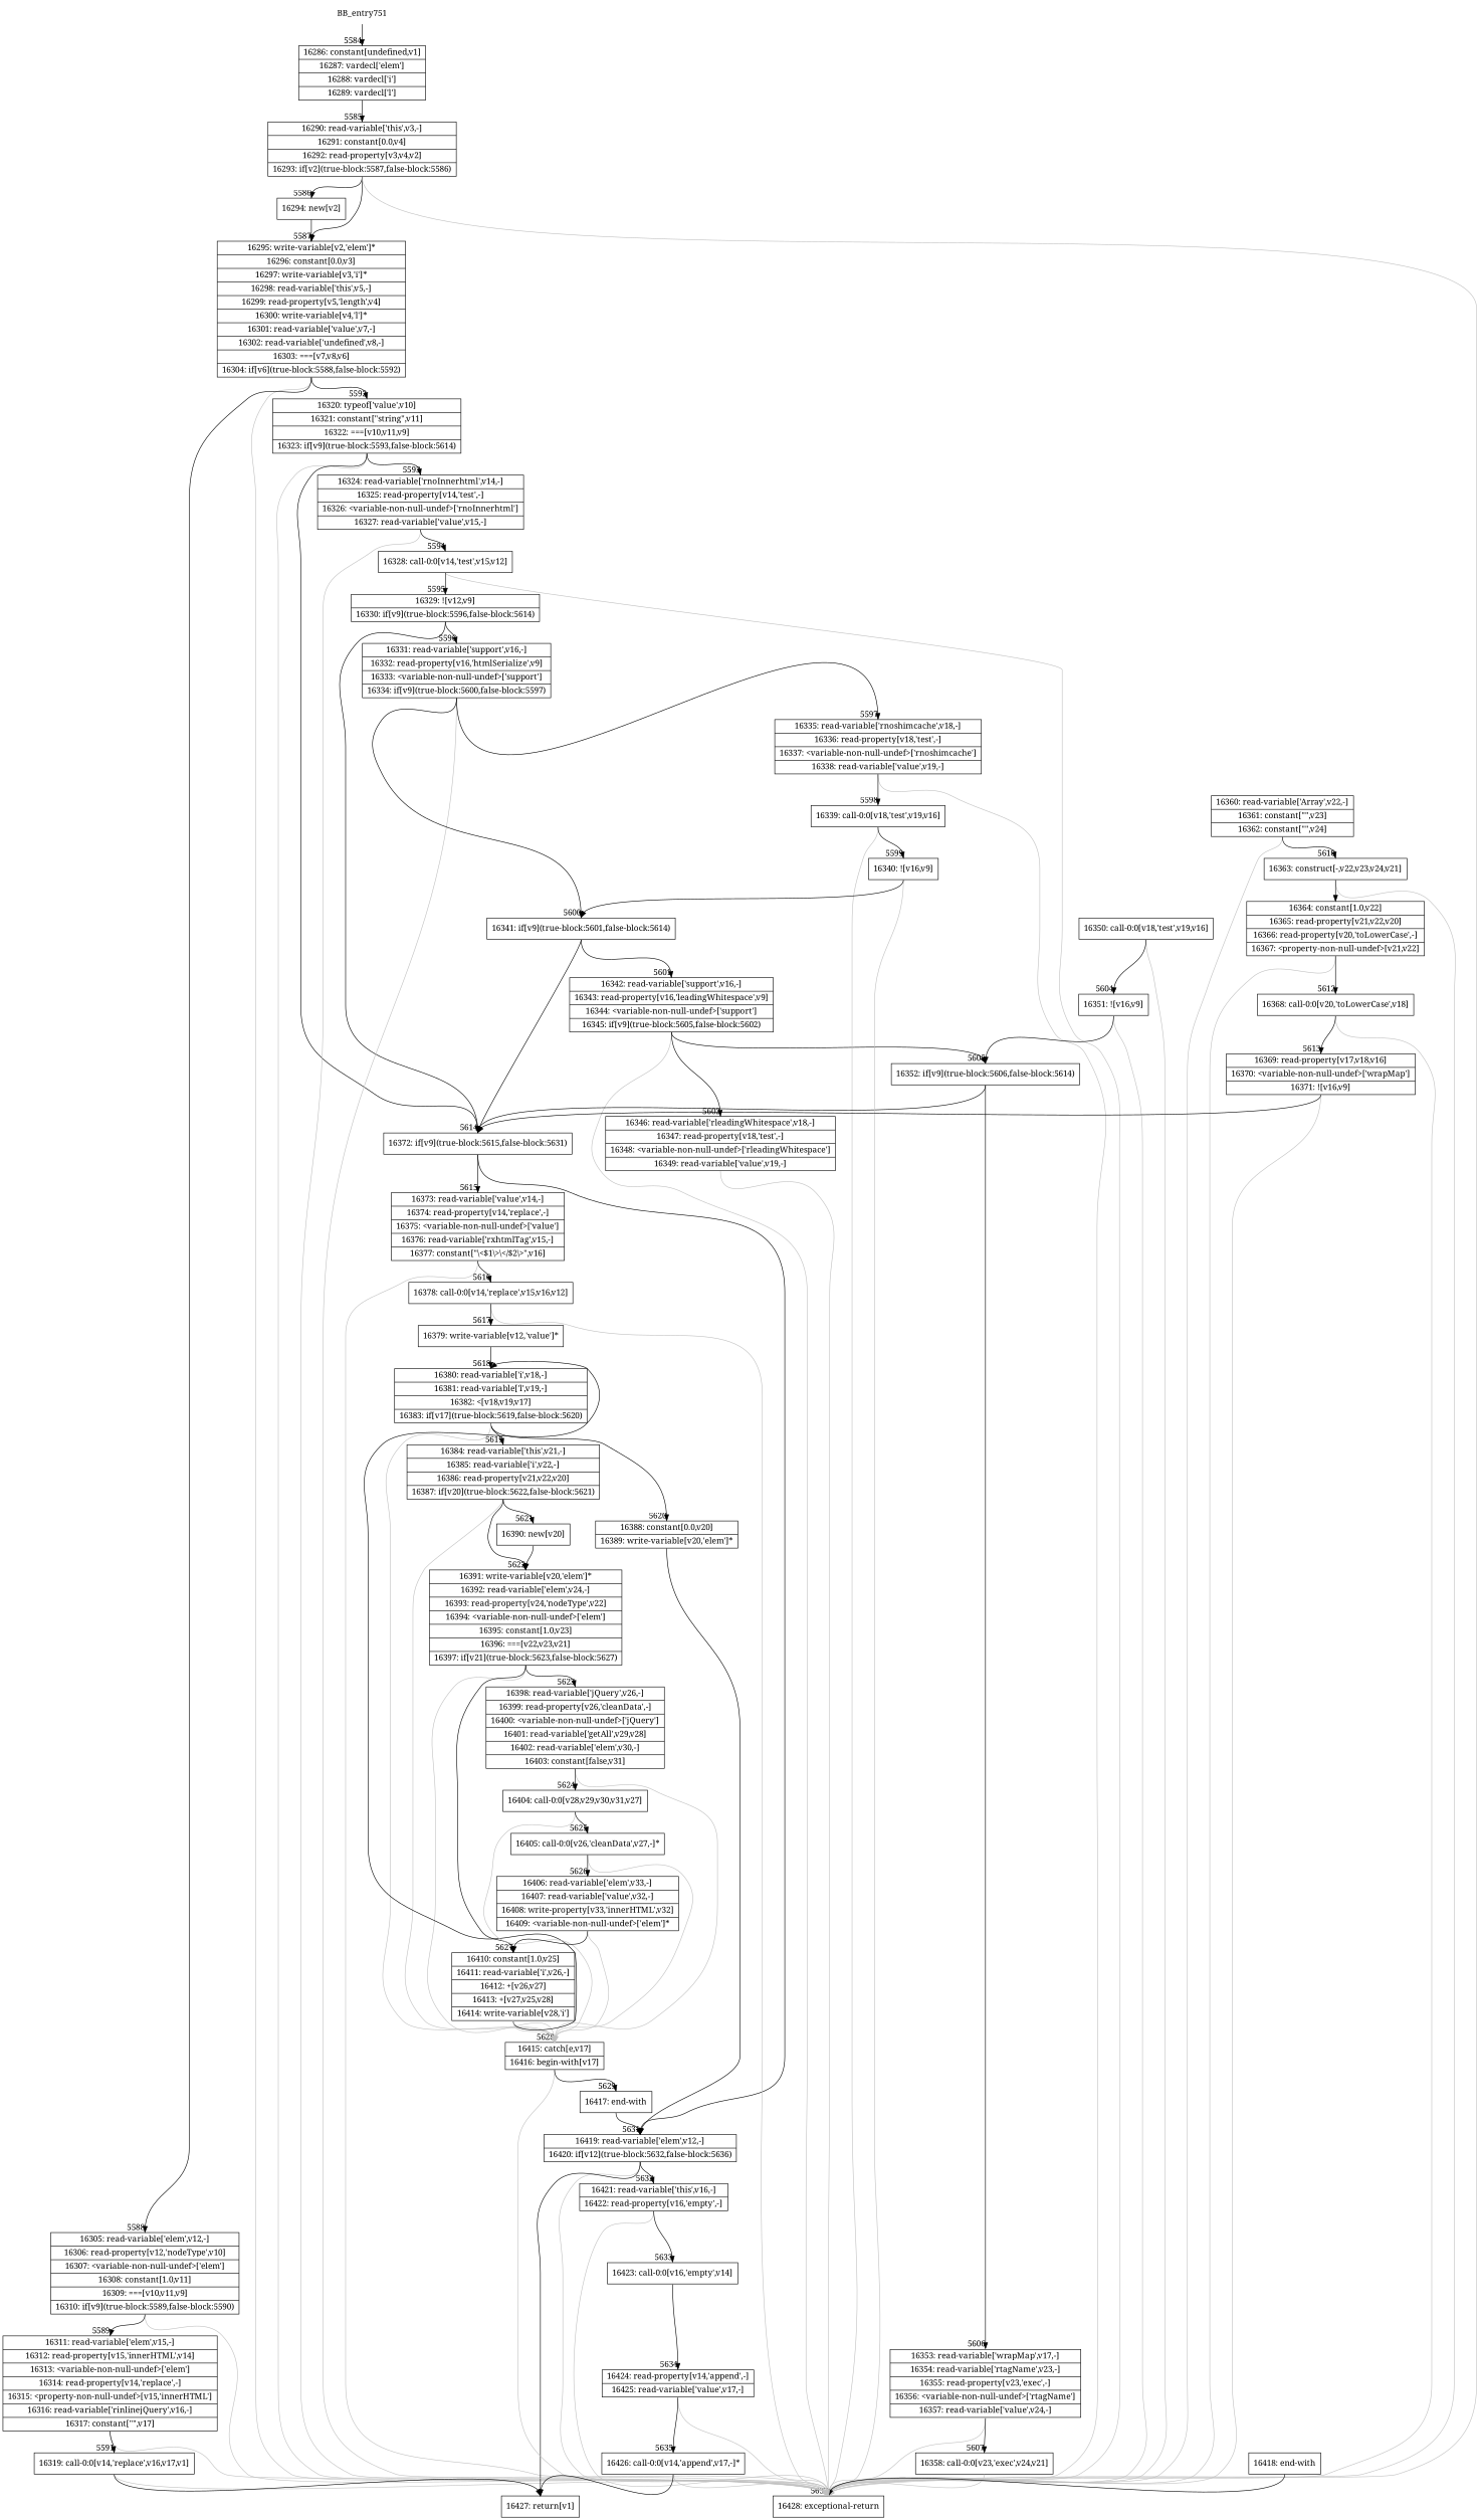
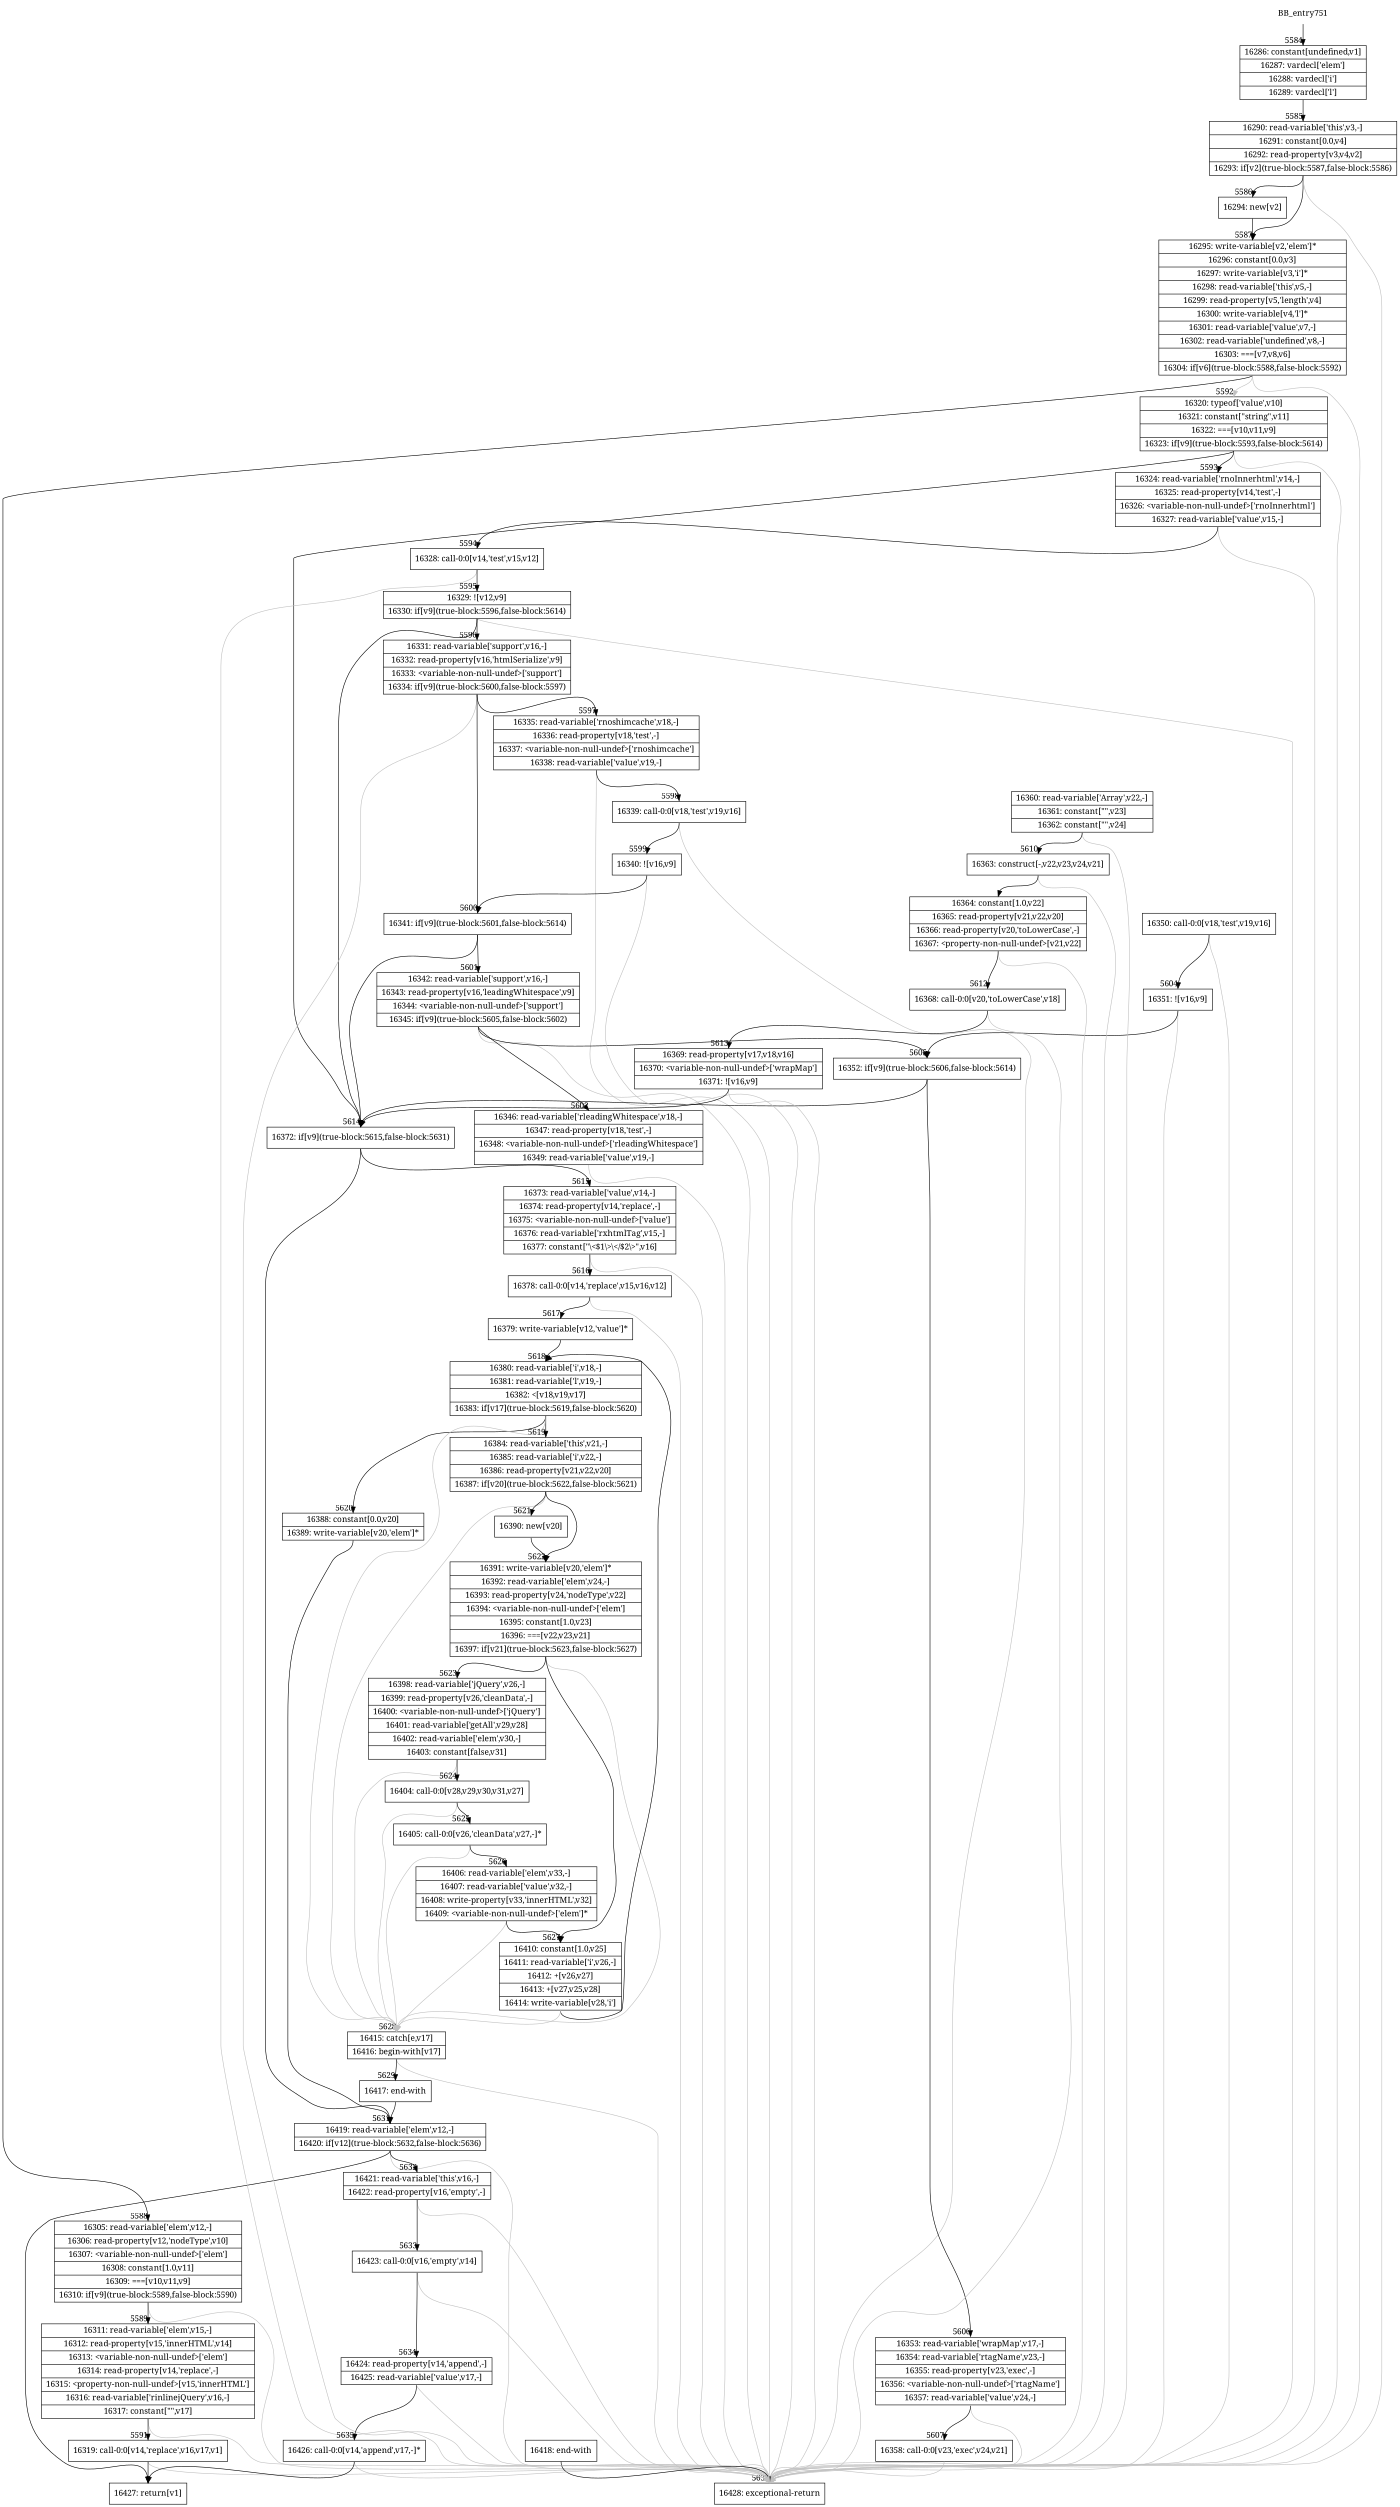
  digraph {
    fontname="Noto Serif"
    rankdir=TD
    node [fontname="Noto Serif" shape=record]
    edge [fontname="Noto Serif" headport=n tailport=s]
    n1 [label=BB_entry751 shape=none]
    n2 [label="{16286: constant[undefined,v1]|16287: vardecl['elem']|16288: vardecl['i']|16289: vardecl['l']}"]
    n3 [label="{16290: read-variable['this',v3,-]|16291: constant[0.0,v4]|16292: read-property[v3,v4,v2]|16293: if[v2](true-block:5587,false-block:5586)}"]
    n4 [label="{16295: write-variable[v2,'elem']*|16296: constant[0.0,v3]|16297: write-variable[v3,'i']*|16298: read-variable['this',v5,-]|16299: read-property[v5,'length',v4]|16300: write-variable[v4,'l']*|16301: read-variable['value',v7,-]|16302: read-variable['undefined',v8,-]|16303: ===[v7,v8,v6]|16304: if[v6](true-block:5588,false-block:5592)}"]
    n5 [label="{16294: new[v2]}"]
    n6 [label="{16428: exceptional-return}"]
    n7 [label="{16305: read-variable['elem',v12,-]|16306: read-property[v12,'nodeType',v10]|16307: \<variable-non-null-undef\>['elem']|16308: constant[1.0,v11]|16309: ===[v10,v11,v9]|16310: if[v9](true-block:5589,false-block:5590)}"]
    n8 [label="{16320: typeof['value',v10]|16321: constant[\"string\",v11]|16322: ===[v10,v11,v9]|16323: if[v9](true-block:5593,false-block:5614)}"]
    n9 [label="{16311: read-variable['elem',v15,-]|16312: read-property[v15,'innerHTML',v14]|16313: \<variable-non-null-undef\>['elem']|16314: read-property[v14,'replace',-]|16315: \<property-non-null-undef\>[v15,'innerHTML']|16316: read-variable['rinlinejQuery',v16,-]|16317: constant[\"\",v17]}"]
    n10 [label="{16372: if[v9](true-block:5615,false-block:5631)}"]
    n11 [label="{16324: read-variable['rnoInnerhtml',v14,-]|16325: read-property[v14,'test',-]|16326: \<variable-non-null-undef\>['rnoInnerhtml']|16327: read-variable['value',v15,-]}"]
    n12 [label="{16319: call-0:0[v14,'replace',v16,v17,v1]}"]
    n13 [label="{16373: read-variable['value',v14,-]|16374: read-property[v14,'replace',-]|16375: \<variable-non-null-undef\>['value']|16376: read-variable['rxhtmlTag',v15,-]|16377: constant[\"\\\<$1\\\>\\\</$2\\\>\",v16]}"]
    n14 [label="{16419: read-variable['elem',v12,-]|16420: if[v12](true-block:5632,false-block:5636)}"]
    n15 [label="{16328: call-0:0[v14,'test',v15,v12]}"]
    n16 [label="{16427: return[v1]}"]
    n17 [label="{16378: call-0:0[v14,'replace',v15,v16,v12]}"]
    n18 [label="{16421: read-variable['this',v16,-]|16422: read-property[v16,'empty',-]}"]
    n19 [label="{16329: ![v12,v9]|16330: if[v9](true-block:5596,false-block:5614)}"]
    n20 [label="{16331: read-variable['support',v16,-]|16332: read-property[v16,'htmlSerialize',v9]|16333: \<variable-non-null-undef\>['support']|16334: if[v9](true-block:5600,false-block:5597)}"]
    n21 [label="{16341: if[v9](true-block:5601,false-block:5614)}"]
    n22 [label="{16335: read-variable['rnoshimcache',v18,-]|16336: read-property[v18,'test',-]|16337: \<variable-non-null-undef\>['rnoshimcache']|16338: read-variable['value',v19,-]}"]
    n23 [label="{16342: read-variable['support',v16,-]|16343: read-property[v16,'leadingWhitespace',v9]|16344: \<variable-non-null-undef\>['support']|16345: if[v9](true-block:5605,false-block:5602)}"]
    n24 [label="{16339: call-0:0[v18,'test',v19,v16]}"]
    n25 [label="{16352: if[v9](true-block:5606,false-block:5614)}"]
    n26 [label="{16346: read-variable['rleadingWhitespace',v18,-]|16347: read-property[v18,'test',-]|16348: \<variable-non-null-undef\>['rleadingWhitespace']|16349: read-variable['value',v19,-]}"]
    n27 [label="{16340: ![v16,v9]}"]
    n28 [label="{16353: read-variable['wrapMap',v17,-]|16354: read-variable['rtagName',v23,-]|16355: read-property[v23,'exec',-]|16356: \<variable-non-null-undef\>['rtagName']|16357: read-variable['value',v24,-]}"]
    n29 [label="{16358: call-0:0[v23,'exec',v24,v21]}"]
    n30 [label="{16350: call-0:0[v18,'test',v19,v16]}"]
    n31 [label="{16351: ![v16,v9]}"]
    n32 [label="{16364: constant[1.0,v22]|16365: read-property[v21,v22,v20]|16366: read-property[v20,'toLowerCase',-]|16367: \<property-non-null-undef\>[v21,v22]}"]
    n33 [label="{16368: call-0:0[v20,'toLowerCase',v18]}"]
    n34 [label="{16360: read-variable['Array',v22,-]|16361: constant[\"\",v23]|16362: constant[\"\",v24]}"]
    n35 [label="{16363: construct[-,v22,v23,v24,v21]}"]
    n36 [label="{16369: read-property[v17,v18,v16]|16370: \<variable-non-null-undef\>['wrapMap']|16371: ![v16,v9]}"]
    n37 [label="{16379: write-variable[v12,'value']*}"]
    n38 [label="{16423: call-0:0[v16,'empty',v14]}"]
    n39 [label="{16380: read-variable['i',v18,-]|16381: read-variable['l',v19,-]|16382: \<[v18,v19,v17]|16383: if[v17](true-block:5619,false-block:5620)}"]
    n40 [label="{16384: read-variable['this',v21,-]|16385: read-variable['i',v22,-]|16386: read-property[v21,v22,v20]|16387: if[v20](true-block:5622,false-block:5621)}"]
    n41 [label="{16388: constant[0.0,v20]|16389: write-variable[v20,'elem']*}"]
    n42 [label="{16415: catch[e,v17]|16416: begin-with[v17]}"]
    n43 [label="{16391: write-variable[v20,'elem']*|16392: read-variable['elem',v24,-]|16393: read-property[v24,'nodeType',v22]|16394: \<variable-non-null-undef\>['elem']|16395: constant[1.0,v23]|16396: ===[v22,v23,v21]|16397: if[v21](true-block:5623,false-block:5627)}"]
    n44 [label="{16390: new[v20]}"]
    n45 [label="{16417: end-with}"]
    n46 [label="{16398: read-variable['jQuery',v26,-]|16399: read-property[v26,'cleanData',-]|16400: \<variable-non-null-undef\>['jQuery']|16401: read-variable['getAll',v29,v28]|16402: read-variable['elem',v30,-]|16403: constant[false,v31]}"]
    n47 [label="{16410: constant[1.0,v25]|16411: read-variable['i',v26,-]|16412: +[v26,v27]|16413: +[v27,v25,v28]|16414: write-variable[v28,'i']}"]
    n48 [label="{16404: call-0:0[v28,v29,v30,v31,v27]}"]
    n49 [label="{16405: call-0:0[v26,'cleanData',v27,-]*}"]
    n50 [label="{16406: read-variable['elem',v33,-]|16407: read-variable['value',v32,-]|16408: write-property[v33,'innerHTML',v32]|16409: \<variable-non-null-undef\>['elem']*}"]
    n51 [label="{16418: end-with}"]
    n52 [label="{16424: read-property[v14,'append',-]|16425: read-variable['value',v17,-]}"]
    n53 [label="{16426: call-0:0[v14,'append',v17,-]*}"]
    n1 -> n2 [headlabel="    5584"]
    n2 -> n3 [headlabel="      5585"]
    n3 -> n4 [headlabel="      5587"]
    n3 -> n5 [headlabel="      5586"]
    n3 -> n6 [color=gray headlabel="      5637"]
    n4 -> n6 [color=gray]
    n4 -> n7 [headlabel="      5588"]
-   n4 -> n8 [headlabel="      5592"]
+   n4 -> n8 [headlabel="      5592" color=gray]
    n5 -> n4
    n7 -> n6 [color=gray]
    n7 -> n9 [headlabel="      5589"]
    n8 -> n6 [color=gray]
    n8 -> n10 [headlabel="      5614"]
    n8 -> n11 [headlabel="      5593"]
    n9 -> n6 [color=gray]
    n9 -> n12 [headlabel="      5591"]
    n10 -> n13 [headlabel="      5615"]
    n10 -> n14 [headlabel="      5631"]
    n11 -> n6 [color=gray]
    n11 -> n15 [headlabel="      5594"]
    n12 -> n6 [color=gray]
    n12 -> n16
    n13 -> n6 [color=gray]
    n13 -> n17 [headlabel="      5616"]
    n14 -> n6 [color=gray]
    n14 -> n16
    n14 -> n18 [headlabel="      5632"]
    n15 -> n6 [color=gray]
    n15 -> n19 [headlabel="      5595"]
    n17 -> n6 [color=gray]
    n17 -> n37 [headlabel="      5617"]
    n18 -> n6 [color=gray]
    n18 -> n38 [headlabel="      5633"]
+   n19 -> n6 [color=gray]
    n19 -> n10
    n19 -> n20 [headlabel="      5596"]
    n20 -> n6 [color=gray]
    n20 -> n21 [headlabel="      5600"]
    n20 -> n22 [headlabel="      5597"]
    n21 -> n10
    n21 -> n23 [headlabel="      5601"]
    n22 -> n6 [color=gray]
    n22 -> n24 [headlabel="      5598"]
    n23 -> n6 [color=gray]
    n23 -> n25 [headlabel="      5605"]
    n23 -> n26 [headlabel="      5602"]
    n24 -> n6 [color=gray]
    n24 -> n27 [headlabel="      5599"]
    n25 -> n10
    n25 -> n28 [headlabel="      5606"]
    n26 -> n6 [color=gray]
    n27 -> n6 [color=gray]
    n27 -> n21
    n28 -> n6 [color=gray]
    n28 -> n29 [headlabel="      5607"]
    n29 -> n6 [color=gray]
    n30 -> n6 [color=gray]
    n30 -> n31 [headlabel="      5604"]
    n31 -> n6 [color=gray]
    n31 -> n25
    n32 -> n6 [color=gray]
    n32 -> n33 [headlabel="      5612"]
    n33 -> n6 [color=gray]
    n33 -> n36 [headlabel="      5613"]
    n34 -> n6 [color=gray]
    n34 -> n35 [headlabel="      5610"]
    n35 -> n6 [color=gray]
    n35 -> n32
    n36 -> n6 [color=gray]
    n36 -> n10
    n37 -> n39 [headlabel="      5618"]
+   n38 -> n6 [color=gray]
    n38 -> n52 [headlabel="      5634"]
    n39 -> n40 [headlabel="      5619"]
    n39 -> n41 [headlabel="      5620"]
    n39 -> n42 [color=gray headlabel="      5628"]
    n40 -> n42 [color=gray]
    n40 -> n43 [headlabel="      5622"]
    n40 -> n44 [headlabel="      5621"]
    n41 -> n14
    n42 -> n6 [color=gray]
    n42 -> n45 [headlabel="      5629"]
    n43 -> n42 [color=gray]
    n43 -> n46 [headlabel="      5623"]
    n43 -> n47 [headlabel="      5627"]
    n44 -> n43
    n45 -> n14
    n46 -> n42 [color=gray]
    n46 -> n48 [headlabel="      5624"]
    n47 -> n39
    n47 -> n42 [color=gray]
    n48 -> n42 [color=gray]
    n48 -> n49 [headlabel="      5625"]
    n49 -> n42 [color=gray]
    n49 -> n50 [headlabel="      5626"]
    n50 -> n42 [color=gray]
    n50 -> n47
    n51 -> n6
    n52 -> n6 [color=gray]
    n52 -> n53 [headlabel="      5635"]
    n53 -> n6 [color=gray]
    n53 -> n16
  }
